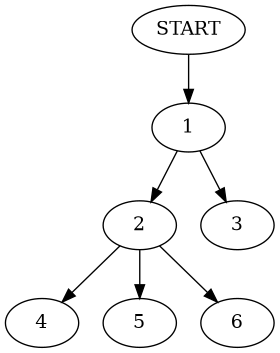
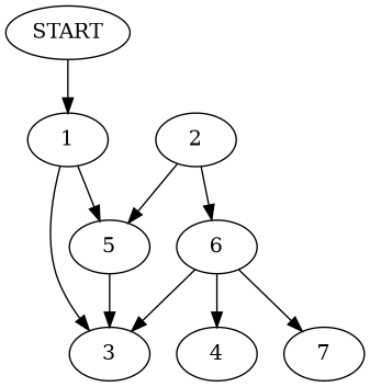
  digraph {
    n1 [label=START]
    1
    2
    3
    4
    5
    6
+   7
    n1 -> 1
-   1 -> 2
+   1 -> 5
    1 -> 3
-   2 -> 4
+   6 -> 4
    2 -> 5
    2 -> 6
+   5 -> 3
+   6 -> 3
+   6 -> 7
  }
